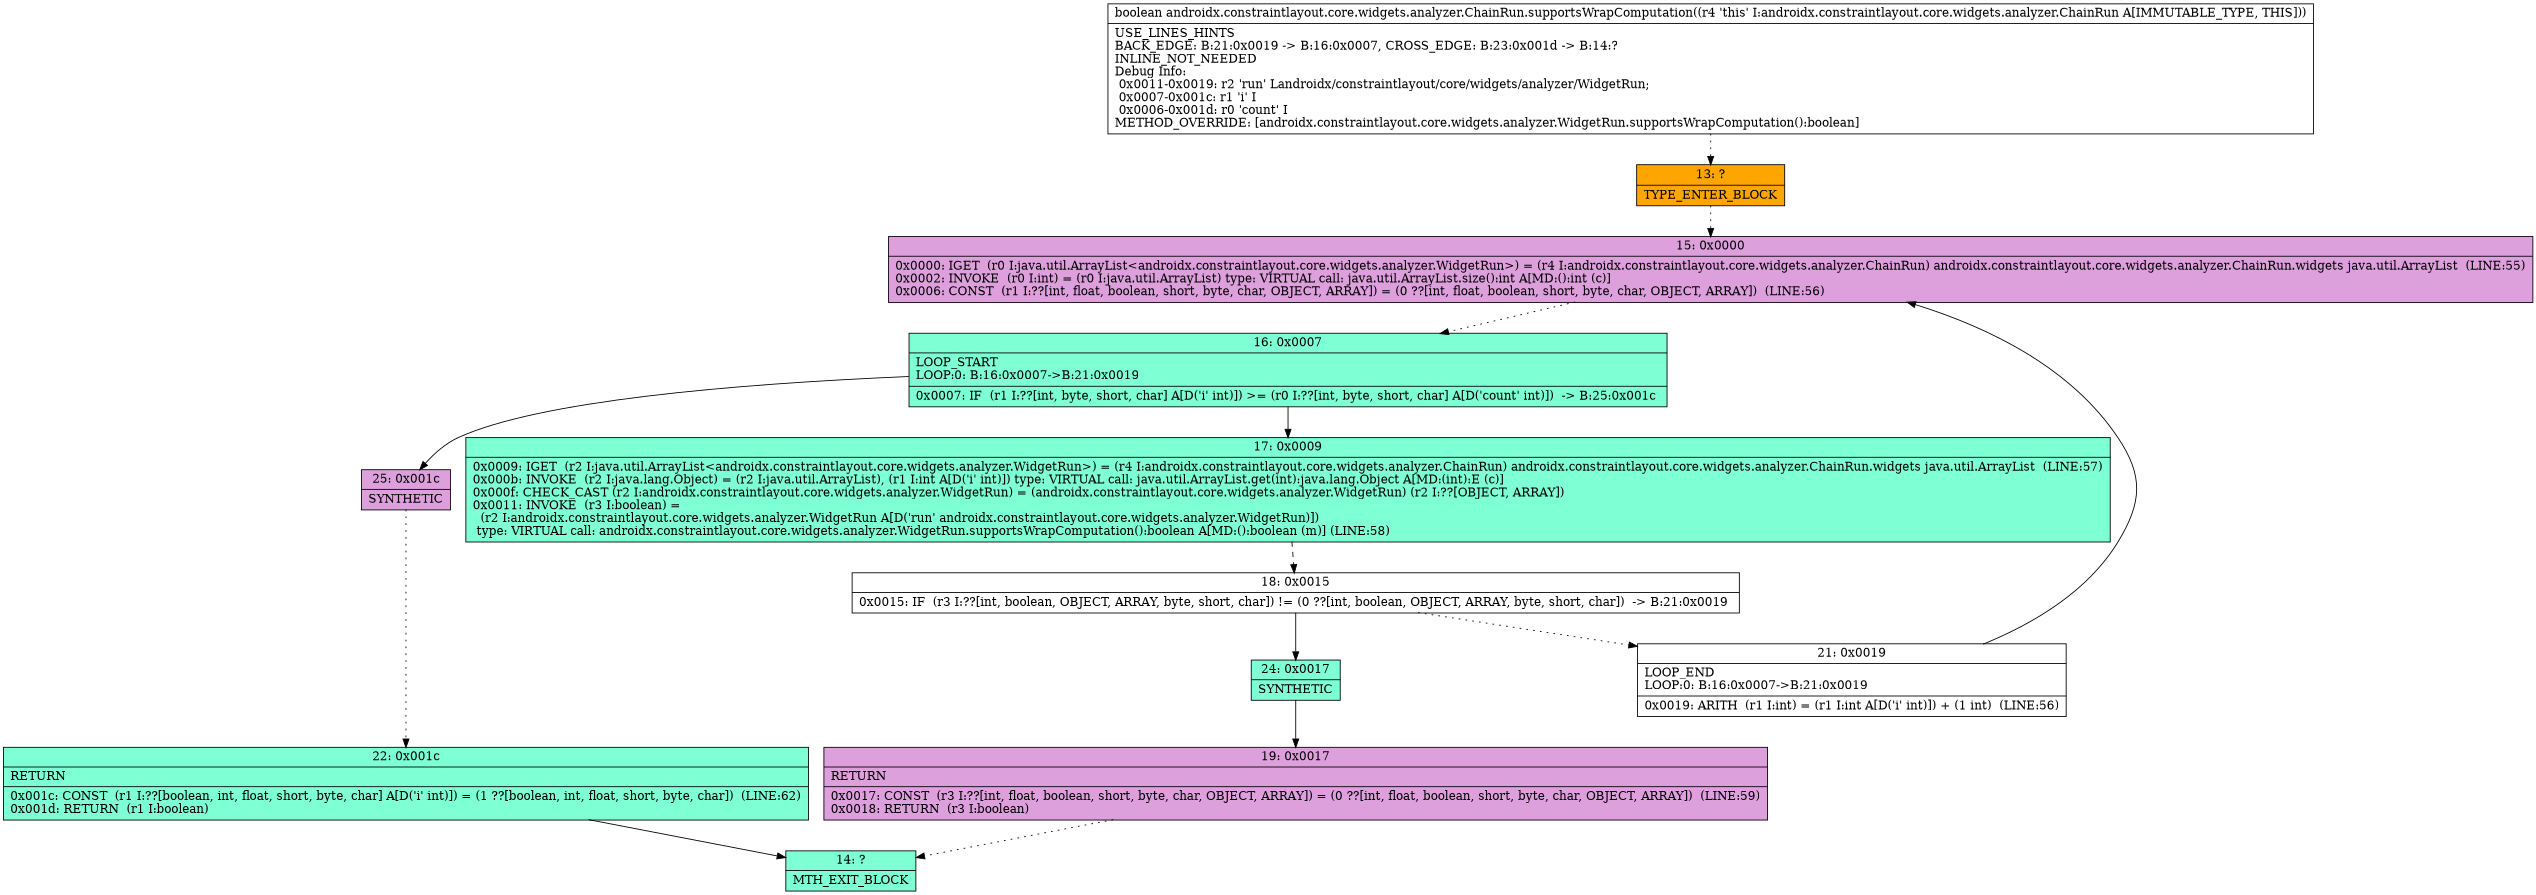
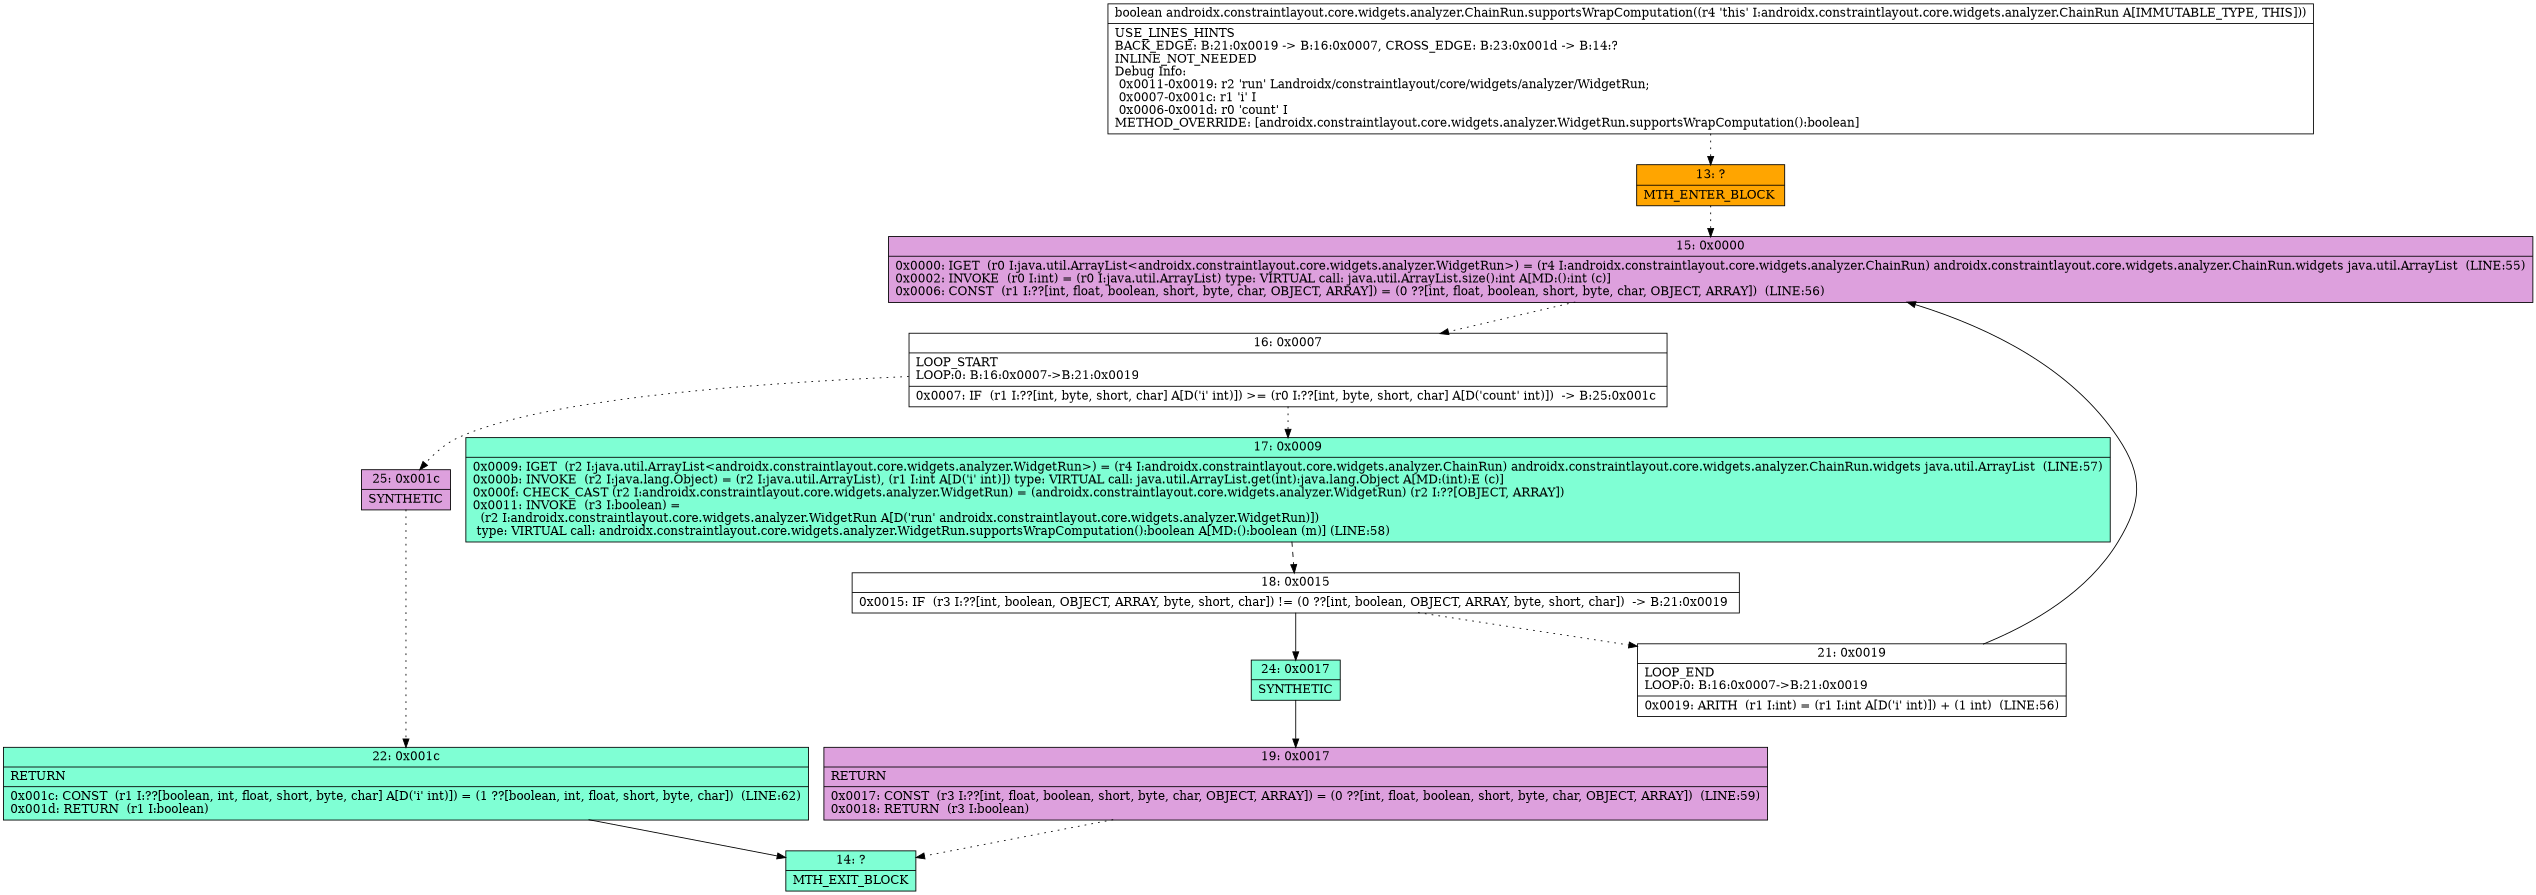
  digraph {
    node [fillcolor=white shape=record style=filled]
    edge [style=dotted]
-   n1 [fillcolor=orange label="{13\:\ ?|TYPE_ENTER_BLOCK\l}"]
+   n1 [fillcolor=orange label="{13\:\ ?|MTH_ENTER_BLOCK\l}"]
    n2 [fillcolor=plum label="{15\:\ 0x0000|0x0000: IGET  (r0 I:java.util.ArrayList\<androidx.constraintlayout.core.widgets.analyzer.WidgetRun\>) = (r4 I:androidx.constraintlayout.core.widgets.analyzer.ChainRun) androidx.constraintlayout.core.widgets.analyzer.ChainRun.widgets java.util.ArrayList  (LINE:55)\l0x0002: INVOKE  (r0 I:int) = (r0 I:java.util.ArrayList) type: VIRTUAL call: java.util.ArrayList.size():int A[MD:():int (c)]\l0x0006: CONST  (r1 I:??[int, float, boolean, short, byte, char, OBJECT, ARRAY]) = (0 ??[int, float, boolean, short, byte, char, OBJECT, ARRAY])  (LINE:56)\l}"]
-   n3 [fillcolor=aquamarine label="{16\:\ 0x0007|LOOP_START\lLOOP:0: B:16:0x0007\-\>B:21:0x0019\l|0x0007: IF  (r1 I:??[int, byte, short, char] A[D('i' int)]) \>= (r0 I:??[int, byte, short, char] A[D('count' int)])  \-\> B:25:0x001c \l}"]
+   n3 [label="{16\:\ 0x0007|LOOP_START\lLOOP:0: B:16:0x0007\-\>B:21:0x0019\l|0x0007: IF  (r1 I:??[int, byte, short, char] A[D('i' int)]) \>= (r0 I:??[int, byte, short, char] A[D('count' int)])  \-\> B:25:0x001c \l}"]
    n4 [fillcolor=aquamarine label="{17\:\ 0x0009|0x0009: IGET  (r2 I:java.util.ArrayList\<androidx.constraintlayout.core.widgets.analyzer.WidgetRun\>) = (r4 I:androidx.constraintlayout.core.widgets.analyzer.ChainRun) androidx.constraintlayout.core.widgets.analyzer.ChainRun.widgets java.util.ArrayList  (LINE:57)\l0x000b: INVOKE  (r2 I:java.lang.Object) = (r2 I:java.util.ArrayList), (r1 I:int A[D('i' int)]) type: VIRTUAL call: java.util.ArrayList.get(int):java.lang.Object A[MD:(int):E (c)]\l0x000f: CHECK_CAST (r2 I:androidx.constraintlayout.core.widgets.analyzer.WidgetRun) = (androidx.constraintlayout.core.widgets.analyzer.WidgetRun) (r2 I:??[OBJECT, ARRAY]) \l0x0011: INVOKE  (r3 I:boolean) = \l  (r2 I:androidx.constraintlayout.core.widgets.analyzer.WidgetRun A[D('run' androidx.constraintlayout.core.widgets.analyzer.WidgetRun)])\l type: VIRTUAL call: androidx.constraintlayout.core.widgets.analyzer.WidgetRun.supportsWrapComputation():boolean A[MD:():boolean (m)] (LINE:58)\l}"]
    n5 [fillcolor=plum label="{25\:\ 0x001c|SYNTHETIC\l}"]
    n6 [label="{18\:\ 0x0015|0x0015: IF  (r3 I:??[int, boolean, OBJECT, ARRAY, byte, short, char]) != (0 ??[int, boolean, OBJECT, ARRAY, byte, short, char])  \-\> B:21:0x0019 \l}"]
    n7 [fillcolor=aquamarine label="{22\:\ 0x001c|RETURN\l|0x001c: CONST  (r1 I:??[boolean, int, float, short, byte, char] A[D('i' int)]) = (1 ??[boolean, int, float, short, byte, char])  (LINE:62)\l0x001d: RETURN  (r1 I:boolean) \l}"]
    n8 [label="{21\:\ 0x0019|LOOP_END\lLOOP:0: B:16:0x0007\-\>B:21:0x0019\l|0x0019: ARITH  (r1 I:int) = (r1 I:int A[D('i' int)]) + (1 int)  (LINE:56)\l}"]
    n9 [fillcolor=aquamarine label="{24\:\ 0x0017|SYNTHETIC\l}"]
    n10 [fillcolor=plum label="{19\:\ 0x0017|RETURN\l|0x0017: CONST  (r3 I:??[int, float, boolean, short, byte, char, OBJECT, ARRAY]) = (0 ??[int, float, boolean, short, byte, char, OBJECT, ARRAY])  (LINE:59)\l0x0018: RETURN  (r3 I:boolean) \l}"]
    n11 [fillcolor=aquamarine label="{14\:\ ?|MTH_EXIT_BLOCK\l}"]
    n12 [label="{boolean androidx.constraintlayout.core.widgets.analyzer.ChainRun.supportsWrapComputation((r4 'this' I:androidx.constraintlayout.core.widgets.analyzer.ChainRun A[IMMUTABLE_TYPE, THIS]))  | USE_LINES_HINTS\lBACK_EDGE: B:21:0x0019 \-\> B:16:0x0007, CROSS_EDGE: B:23:0x001d \-\> B:14:?\lINLINE_NOT_NEEDED\lDebug Info:\l  0x0011\-0x0019: r2 'run' Landroidx\/constraintlayout\/core\/widgets\/analyzer\/WidgetRun;\l  0x0007\-0x001c: r1 'i' I\l  0x0006\-0x001d: r0 'count' I\lMETHOD_OVERRIDE: [androidx.constraintlayout.core.widgets.analyzer.WidgetRun.supportsWrapComputation():boolean]\l}"]
    n1 -> n2
    n2 -> n3
-   n3 -> n4 [style=solid]
-   n3 -> n5 [style=solid]
+   n3 -> n4
+   n3 -> n5
    n4 -> n6 [style=dashed]
    n5 -> n7
    n6 -> n8
    n6 -> n9 [style=solid]
    n7 -> n11 [style=solid]
    n8 -> n2 [style=solid]
    n9 -> n10 [style=solid]
    n10 -> n11
    n12 -> n1
  }
